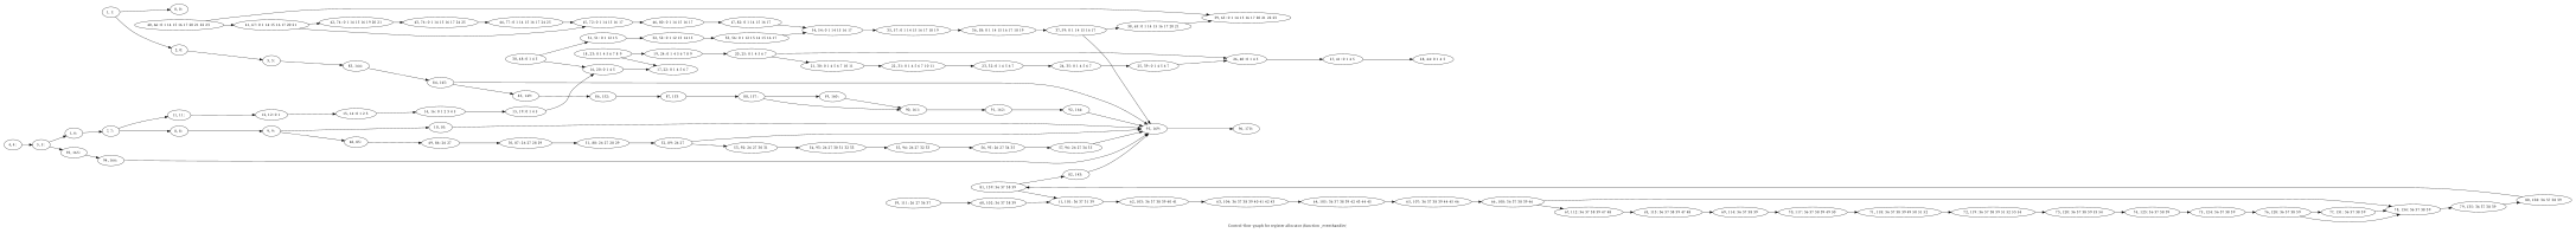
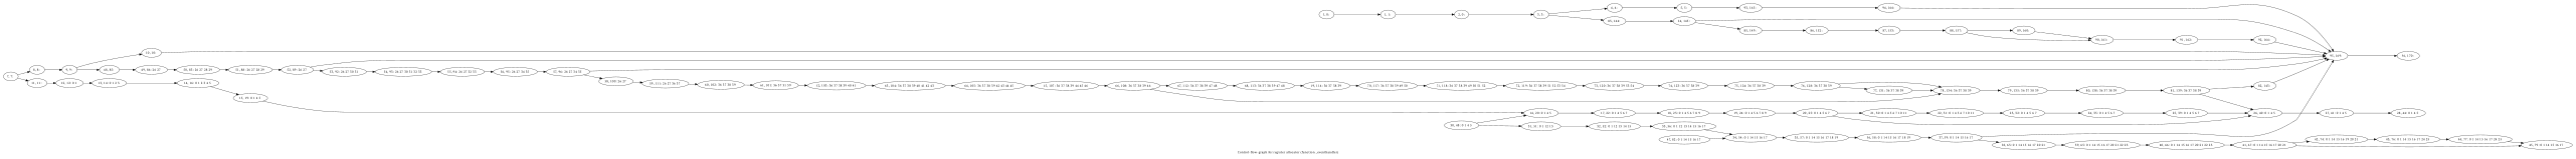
  digraph {
    fontname="PT Serif"
    label="Control-flow-graph for register allocator (function _eventhandler)"
    rankdir=LR
    node [fontname="PT Serif"]
    edge [fontname="PT Serif"]
    n1 [label="0, 0: "]
    n2 [label="1, 1: "]
    n3 [label="2, 0:"]
    n4 [label="3, 3: "]
    n5 [label="4, 4: "]
    n6 [label="83, 144: "]
    n7 [label="5, 5: "]
    n8 [label="84, 145: "]
-   n9 [label="6, 6: "]
    n10 [label="93, 165: "]
    n11 [label="7, 7: "]
    n12 [label="94, 166: "]
    n13 [label="8, 8: "]
    n14 [label="11, 11: "]
    n15 [label="9, 9: "]
    n16 [label="12, 12: 0 1 "]
    n17 [label="10, 10: "]
    n18 [label="48, 85: "]
    n19 [label="95, 169: "]
    n20 [label="49, 86: 26 27 "]
    n21 [label="96, 170: "]
    n22 [label="13, 14: 0 1 2 3 "]
    n23 [label="14, 16: 0 1 2 3 4 5 "]
    n24 [label="15, 19: 0 1 4 5 "]
    n25 [label="16, 20: 0 1 4 5 "]
    n26 [label="17, 22: 0 1 4 5 6 7 "]
    n27 [label="18, 23: 0 1 4 5 6 7 8 9 "]
    n28 [label="19, 24: 0 1 4 5 6 7 8 9 "]
    n29 [label="20, 25: 0 1 4 5 6 7 "]
    n30 [label="21, 30: 0 1 4 5 6 7 10 11 "]
    n31 [label="26, 40: 0 1 4 5 "]
    n32 [label="22, 31: 0 1 4 5 6 7 10 11 "]
    n33 [label="27, 41: 0 1 4 5 "]
    n34 [label="23, 32: 0 1 4 5 6 7 "]
    n35 [label="24, 35: 0 1 4 5 6 7 "]
    n36 [label="25, 39: 0 1 4 5 6 7 "]
    n37 [label="28, 44: 0 1 4 5 "]
    n38 [label="30, 48: 0 1 4 5 "]
    n39 [label="31, 51: 0 1 12 13 "]
    n40 [label="32, 52: 0 1 12 13 14 15 "]
    n41 [label="33, 56: 0 1 12 13 14 15 16 17 "]
    n42 [label="34, 54: 0 1 14 15 16 17 "]
    n43 [label="35, 57: 0 1 14 15 16 17 18 19 "]
    n44 [label="36, 58: 0 1 14 15 16 17 18 19 "]
    n45 [label="37, 59: 0 1 14 15 16 17 "]
    n46 [label="38, 63: 0 1 14 15 16 17 20 21 "]
    n47 [label="39, 65: 0 1 14 15 16 17 20 21 22 23 "]
    n48 [label="40, 66: 0 1 14 15 16 17 20 21 22 23 "]
    n49 [label="41, 67: 0 1 14 15 16 17 20 21 "]
    n50 [label="42, 74: 0 1 14 15 16 19 20 21"]
-   n51 [label="45, 72: 0 1 14 15 16 17"]
+   n51 [label="45, 79: 0 1 14 15 16 17 "]
    n52 [label="43, 76: 0 1 14 15 16 17 24 25 "]
-   n53 [label="46, 80: 0 1 14 15 16 17 "]
    n54 [label="44, 77: 0 1 14 15 16 17 24 25 "]
    n55 [label="47, 82: 0 1 14 15 16 17 "]
-   n56 [label="50, 87: 26 27 28 29 "]
+   n56 [label="50, 83: 26 27 28 29"]
    n57 [label="51, 88: 26 27 28 29 "]
    n58 [label="52, 89: 26 27 "]
    n59 [label="53, 92: 26 27 30 31 "]
    n60 [label="54, 93: 26 27 30 31 32 33 "]
    n61 [label="55, 94: 26 27 32 33 "]
    n62 [label="56, 95: 26 27 34 35 "]
    n63 [label="57, 96: 26 27 34 35 "]
+   n64 [label="58, 100: 26 27 "]
    n65 [label="59, 111: 26 27 36 37 "]
    n66 [label="60, 102: 36 37 38 39 "]
    n67 [label="61, 101: 36 37 31 39"]
    n68 [label="62, 103: 36 37 38 39 40 41 "]
    n69 [label="63, 104: 36 37 38 39 40 41 42 43 "]
    n70 [label="64, 105: 36 37 38 39 42 43 44 45 "]
    n71 [label="65, 107: 36 37 38 39 44 45 46 "]
    n72 [label="66, 108: 36 37 38 39 46 "]
    n73 [label="67, 112: 36 37 38 39 47 48 "]
    n74 [label="78, 134: 36 37 38 39 "]
    n75 [label="68, 113: 36 37 38 39 47 48 "]
    n76 [label="79, 135: 36 37 38 39 "]
    n77 [label="69, 114: 36 37 38 39 "]
    n78 [label="70, 117: 36 37 38 39 49 50 "]
    n79 [label="71, 118: 36 37 38 39 49 50 51 52 "]
    n80 [label="72, 119: 36 37 38 39 51 52 53 54 "]
    n81 [label="73, 120: 36 37 38 39 53 54 "]
    n82 [label="74, 123: 36 37 38 39 "]
    n83 [label="75, 124: 36 37 38 39 "]
    n84 [label="76, 128: 36 37 38 39 "]
    n85 [label="77, 131: 36 37 38 39 "]
    n86 [label="80, 138: 36 37 38 39 "]
    n87 [label="81, 139: 36 37 38 39 "]
    n88 [label="82, 143: "]
    n89 [label="85, 149: "]
    n90 [label="86, 152: "]
    n91 [label="87, 153: "]
    n92 [label="88, 157: "]
    n93 [label="89, 160: "]
    n94 [label="90, 161: "]
    n95 [label="91, 162: "]
    n96 [label="92, 164: "]
-   n2 -> n1
+   n1 -> n2
    n2 -> n3
    n3 -> n4
+   n4 -> n5
    n4 -> n6
    n5 -> n7
    n6 -> n8
-   n7 -> n9
    n7 -> n10
    n8 -> n19
    n8 -> n89
-   n9 -> n11
    n10 -> n12
    n11 -> n13
    n11 -> n14
    n12 -> n19
    n13 -> n15
    n14 -> n16
    n15 -> n17
    n15 -> n18
    n16 -> n22
    n17 -> n19
    n18 -> n20
    n19 -> n21
    n20 -> n56
    n22 -> n23
    n23 -> n24
    n24 -> n25
    n25 -> n26
-   n27 -> n26
+   n26 -> n27
    n27 -> n28
    n28 -> n29
    n29 -> n30
    n29 -> n31
    n30 -> n32
    n31 -> n33
    n32 -> n34
    n33 -> n37
    n34 -> n35
    n35 -> n36
    n36 -> n31
    n38 -> n25
    n38 -> n39
    n39 -> n40
    n40 -> n41
    n41 -> n42
    n42 -> n43
    n43 -> n44
    n44 -> n45
    n45 -> n19
    n45 -> n46
    n46 -> n47
-   n48 -> n47
+   n47 -> n48
    n48 -> n49
    n49 -> n50
    n49 -> n51
    n50 -> n52
-   n51 -> n53
    n52 -> n54
-   n53 -> n55
    n54 -> n51
    n55 -> n42
    n56 -> n57
    n57 -> n58
    n58 -> n19
    n58 -> n59
    n59 -> n60
    n60 -> n61
    n61 -> n62
    n62 -> n63
    n63 -> n19
+   n63 -> n64
+   n64 -> n65
    n65 -> n66
    n66 -> n67
    n67 -> n68
    n68 -> n69
    n69 -> n70
    n70 -> n71
    n71 -> n72
    n72 -> n73
    n72 -> n74
    n73 -> n75
    n74 -> n76
    n75 -> n77
    n76 -> n86
    n77 -> n78
    n78 -> n79
    n79 -> n80
    n80 -> n81
    n81 -> n82
    n82 -> n83
    n83 -> n84
    n84 -> n74
    n84 -> n85
    n85 -> n74
    n86 -> n87
-   n87 -> n67
+   n87 -> n31
    n87 -> n88
    n88 -> n19
    n89 -> n90
    n90 -> n91
    n91 -> n92
    n92 -> n93
    n92 -> n94
    n93 -> n94
    n94 -> n95
    n95 -> n96
    n96 -> n19
  }
